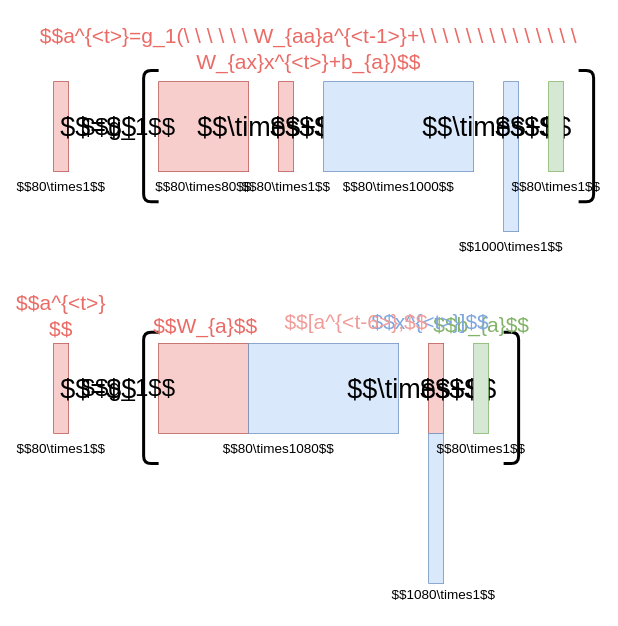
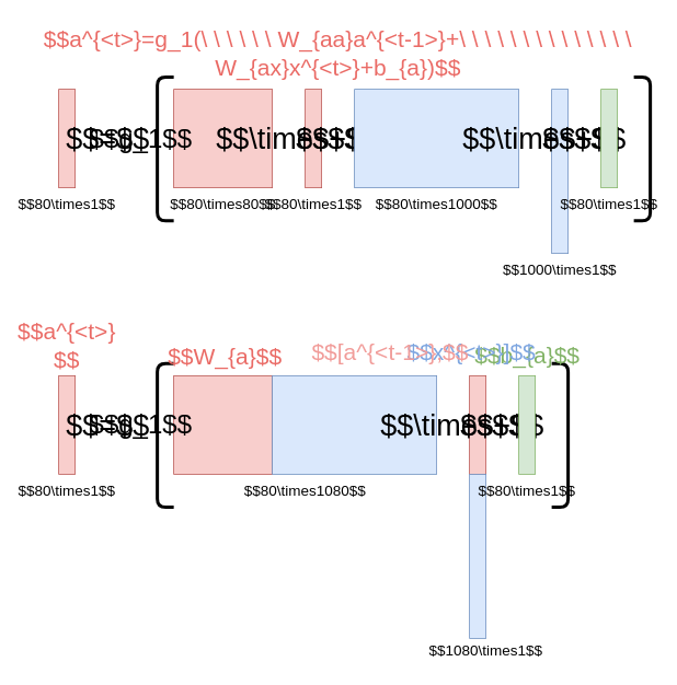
  <mxCell id="0" />
  <mxCell id="1" parent="0" />
  <mxCell id="2" value="" style="rounded=0;whiteSpace=wrap;html=1;fillColor=#f8cecc;strokeColor=#b85450;" vertex="1" parent="1"><mxGeometry x="71" y="108" width="20" height="120" as="geometry" /></mxCell>
  <mxCell id="3" value="&lt;font style=&quot;font-size: 36px&quot;&gt;$$=$$&lt;/font&gt;" style="text;html=1;strokeColor=none;fillColor=none;align=center;verticalAlign=middle;whiteSpace=wrap;rounded=0;strokeWidth=8;" vertex="1" parent="1"><mxGeometry x="111" y="148" width="40" height="40" as="geometry" /></mxCell>
  <mxCell id="4" value="" style="rounded=0;whiteSpace=wrap;html=1;fillColor=#f8cecc;strokeColor=#b85450;" vertex="1" parent="1"><mxGeometry x="211" y="108" width="120" height="120" as="geometry" /></mxCell>
  <mxCell id="5" value="" style="rounded=0;whiteSpace=wrap;html=1;fillColor=#f8cecc;strokeColor=#b85450;" vertex="1" parent="1"><mxGeometry x="371" y="108" width="20" height="120" as="geometry" /></mxCell>
  <mxCell id="6" value="&lt;font style=&quot;font-size: 36px&quot;&gt;$$\times$$&lt;/font&gt;" style="text;html=1;strokeColor=none;fillColor=none;align=center;verticalAlign=middle;whiteSpace=wrap;rounded=0;strokeWidth=8;" vertex="1" parent="1"><mxGeometry x="331" y="148" width="40" height="40" as="geometry" /></mxCell>
  <mxCell id="7" value="&lt;font style=&quot;font-size: 36px&quot;&gt;$$+$$&lt;/font&gt;" style="text;html=1;strokeColor=none;fillColor=none;align=center;verticalAlign=middle;whiteSpace=wrap;rounded=0;strokeWidth=8;" vertex="1" parent="1"><mxGeometry x="391" y="148" width="40" height="40" as="geometry" /></mxCell>
  <mxCell id="8" value="" style="rounded=0;whiteSpace=wrap;html=1;fillColor=#dae8fc;strokeColor=#6c8ebf;" vertex="1" parent="1"><mxGeometry x="431" y="108" width="200" height="120" as="geometry" /></mxCell>
  <mxCell id="9" value="" style="rounded=0;whiteSpace=wrap;html=1;rotation=90;fillColor=#dae8fc;strokeColor=#6c8ebf;" vertex="1" parent="1"><mxGeometry x="581" y="198" width="200" height="20" as="geometry" /></mxCell>
  <mxCell id="10" value="&lt;font style=&quot;font-size: 36px&quot;&gt;$$\times$$&lt;/font&gt;" style="text;html=1;strokeColor=none;fillColor=none;align=center;verticalAlign=middle;whiteSpace=wrap;rounded=0;strokeWidth=8;" vertex="1" parent="1"><mxGeometry x="631" y="148" width="40" height="40" as="geometry" /></mxCell>
  <mxCell id="11" value="&lt;font style=&quot;font-size: 36px&quot;&gt;$$+$$&lt;/font&gt;" style="text;html=1;strokeColor=none;fillColor=none;align=center;verticalAlign=middle;whiteSpace=wrap;rounded=0;strokeWidth=8;" vertex="1" parent="1"><mxGeometry x="691" y="148" width="40" height="40" as="geometry" /></mxCell>
  <mxCell id="12" value="" style="rounded=0;whiteSpace=wrap;html=1;fillColor=#d5e8d4;strokeColor=#82b366;" vertex="1" parent="1"><mxGeometry x="731" y="108" width="20" height="120" as="geometry" /></mxCell>
  <mxCell id="13" value="&lt;font style=&quot;font-size: 28px&quot; color=&quot;#EA6B66&quot;&gt;$$a^{&amp;lt;t&amp;gt;}=g_1(\ \ \ \ \ \ W_{aa}a^{&amp;lt;t-1&amp;gt;}+\ \ \ \ \ \ \ \ \ \ \ \ \ \ W_{ax}x^{&amp;lt;t&amp;gt;}+b_{a})$$&lt;/font&gt;" style="text;html=1;strokeColor=none;fillColor=none;align=center;verticalAlign=middle;whiteSpace=wrap;rounded=0;strokeWidth=8;" vertex="1" parent="1"><mxGeometry x="20" y="20" width="782" height="88" as="geometry" /></mxCell>
  <mxCell id="14" value="&lt;font style=&quot;font-size: 18px&quot;&gt;$$80\times1$$&lt;/font&gt;" style="text;html=1;strokeColor=none;fillColor=none;align=center;verticalAlign=middle;whiteSpace=wrap;rounded=0;strokeWidth=8;" vertex="1" parent="1"><mxGeometry x="61" y="228" width="40" height="40" as="geometry" /></mxCell>
  <mxCell id="15" value="&lt;font style=&quot;font-size: 18px&quot;&gt;$$80\times80$$&lt;/font&gt;" style="text;html=1;strokeColor=none;fillColor=none;align=center;verticalAlign=middle;whiteSpace=wrap;rounded=0;strokeWidth=8;" vertex="1" parent="1"><mxGeometry x="251" y="228" width="40" height="40" as="geometry" /></mxCell>
  <mxCell id="16" value="&lt;font style=&quot;font-size: 18px&quot;&gt;$$80\times1$$&lt;/font&gt;" style="text;html=1;strokeColor=none;fillColor=none;align=center;verticalAlign=middle;whiteSpace=wrap;rounded=0;strokeWidth=8;" vertex="1" parent="1"><mxGeometry x="361" y="228" width="40" height="40" as="geometry" /></mxCell>
  <mxCell id="17" value="&lt;font style=&quot;font-size: 18px&quot;&gt;$$80\times1000$$&lt;/font&gt;" style="text;html=1;strokeColor=none;fillColor=none;align=center;verticalAlign=middle;whiteSpace=wrap;rounded=0;strokeWidth=8;" vertex="1" parent="1"><mxGeometry x="456" y="228" width="150" height="40" as="geometry" /></mxCell>
  <mxCell id="18" value="&lt;font style=&quot;font-size: 18px&quot;&gt;$$80\times1$$&lt;/font&gt;" style="text;html=1;strokeColor=none;fillColor=none;align=center;verticalAlign=middle;whiteSpace=wrap;rounded=0;strokeWidth=8;" vertex="1" parent="1"><mxGeometry x="721" y="228" width="40" height="40" as="geometry" /></mxCell>
  <mxCell id="19" value="&lt;font style=&quot;font-size: 18px&quot;&gt;$$1000\times1$$&lt;/font&gt;" style="text;html=1;strokeColor=none;fillColor=none;align=center;verticalAlign=middle;whiteSpace=wrap;rounded=0;strokeWidth=8;" vertex="1" parent="1"><mxGeometry x="621" y="308" width="120" height="40" as="geometry" /></mxCell>
  <mxCell id="20" value="" style="shape=curlyBracket;whiteSpace=wrap;html=1;rounded=1;strokeWidth=4;size=0;" vertex="1" parent="1"><mxGeometry x="191" y="93" width="20" height="175" as="geometry" /></mxCell>
  <mxCell id="21" value="&lt;font style=&quot;font-size: 32px&quot;&gt;$$g_1$$&lt;/font&gt;" style="text;html=1;strokeColor=none;fillColor=none;align=center;verticalAlign=middle;whiteSpace=wrap;rounded=0;strokeWidth=8;" vertex="1" parent="1"><mxGeometry x="151" y="148" width="40" height="40" as="geometry" /></mxCell>
  <mxCell id="22" value="" style="shape=curlyBracket;whiteSpace=wrap;html=1;rounded=1;strokeWidth=4;size=0;direction=west;" vertex="1" parent="1"><mxGeometry x="771" y="93" width="20" height="175" as="geometry" /></mxCell>
  <mxCell id="23" value="" style="rounded=0;whiteSpace=wrap;html=1;fillColor=#f8cecc;strokeColor=#b85450;" vertex="1" parent="1"><mxGeometry x="71" y="457" width="20" height="120" as="geometry" /></mxCell>
  <mxCell id="24" value="&lt;font style=&quot;font-size: 36px&quot;&gt;$$=$$&lt;/font&gt;" style="text;html=1;strokeColor=none;fillColor=none;align=center;verticalAlign=middle;whiteSpace=wrap;rounded=0;strokeWidth=8;" vertex="1" parent="1"><mxGeometry x="111" y="497" width="40" height="40" as="geometry" /></mxCell>
  <mxCell id="25" value="" style="rounded=0;whiteSpace=wrap;html=1;fillColor=#f8cecc;strokeColor=#b85450;" vertex="1" parent="1"><mxGeometry x="211" y="457" width="120" height="120" as="geometry" /></mxCell>
  <mxCell id="26" value="" style="rounded=0;whiteSpace=wrap;html=1;fillColor=#f8cecc;strokeColor=#b85450;" vertex="1" parent="1"><mxGeometry x="571" y="457" width="20" height="120" as="geometry" /></mxCell>
  <mxCell id="27" value="" style="rounded=0;whiteSpace=wrap;html=1;fillColor=#dae8fc;strokeColor=#6c8ebf;" vertex="1" parent="1"><mxGeometry x="331" y="457" width="200" height="120" as="geometry" /></mxCell>
  <mxCell id="28" value="" style="rounded=0;whiteSpace=wrap;html=1;rotation=90;fillColor=#dae8fc;strokeColor=#6c8ebf;" vertex="1" parent="1"><mxGeometry x="481" y="667" width="200" height="20" as="geometry" /></mxCell>
  <mxCell id="29" value="&lt;font style=&quot;font-size: 36px&quot;&gt;$$\times$$&lt;/font&gt;" style="text;html=1;strokeColor=none;fillColor=none;align=center;verticalAlign=middle;whiteSpace=wrap;rounded=0;strokeWidth=8;" vertex="1" parent="1"><mxGeometry x="531" y="497" width="40" height="40" as="geometry" /></mxCell>
  <mxCell id="30" value="&lt;font style=&quot;font-size: 36px&quot;&gt;$$+$$&lt;/font&gt;" style="text;html=1;strokeColor=none;fillColor=none;align=center;verticalAlign=middle;whiteSpace=wrap;rounded=0;strokeWidth=8;" vertex="1" parent="1"><mxGeometry x="591" y="497" width="40" height="40" as="geometry" /></mxCell>
  <mxCell id="31" value="" style="rounded=0;whiteSpace=wrap;html=1;fillColor=#d5e8d4;strokeColor=#82b366;" vertex="1" parent="1"><mxGeometry x="631" y="457" width="20" height="120" as="geometry" /></mxCell>
  <mxCell id="32" value="&lt;font style=&quot;font-size: 28px&quot; color=&quot;#EA6B66&quot;&gt;$$a^{&amp;lt;t&amp;gt;} $$&lt;/font&gt;" style="text;html=1;strokeColor=none;fillColor=none;align=center;verticalAlign=middle;whiteSpace=wrap;rounded=0;strokeWidth=8;" vertex="1" parent="1"><mxGeometry x="39" y="382" width="84" height="75" as="geometry" /></mxCell>
  <mxCell id="33" value="&lt;font style=&quot;font-size: 18px&quot;&gt;$$80\times1$$&lt;/font&gt;" style="text;html=1;strokeColor=none;fillColor=none;align=center;verticalAlign=middle;whiteSpace=wrap;rounded=0;strokeWidth=8;" vertex="1" parent="1"><mxGeometry x="61" y="577" width="40" height="40" as="geometry" /></mxCell>
  <mxCell id="34" value="&lt;font style=&quot;font-size: 18px&quot;&gt;$$80\times1080$$&lt;/font&gt;" style="text;html=1;strokeColor=none;fillColor=none;align=center;verticalAlign=middle;whiteSpace=wrap;rounded=0;strokeWidth=8;" vertex="1" parent="1"><mxGeometry x="297" y="577" width="148" height="40" as="geometry" /></mxCell>
  <mxCell id="35" value="&lt;font style=&quot;font-size: 18px&quot;&gt;$$80\times1$$&lt;/font&gt;" style="text;html=1;strokeColor=none;fillColor=none;align=center;verticalAlign=middle;whiteSpace=wrap;rounded=0;strokeWidth=8;" vertex="1" parent="1"><mxGeometry x="621" y="577" width="40" height="40" as="geometry" /></mxCell>
  <mxCell id="36" value="&lt;font style=&quot;font-size: 18px&quot;&gt;$$1080\times1$$&lt;/font&gt;" style="text;html=1;strokeColor=none;fillColor=none;align=center;verticalAlign=middle;whiteSpace=wrap;rounded=0;strokeWidth=8;" vertex="1" parent="1"><mxGeometry x="531" y="772" width="120" height="40" as="geometry" /></mxCell>
  <mxCell id="37" value="" style="shape=curlyBracket;whiteSpace=wrap;html=1;rounded=1;strokeWidth=4;size=0;" vertex="1" parent="1"><mxGeometry x="191" y="442" width="20" height="175" as="geometry" /></mxCell>
  <mxCell id="38" value="&lt;font style=&quot;font-size: 32px&quot;&gt;$$g_1$$&lt;/font&gt;" style="text;html=1;strokeColor=none;fillColor=none;align=center;verticalAlign=middle;whiteSpace=wrap;rounded=0;strokeWidth=8;" vertex="1" parent="1"><mxGeometry x="151" y="497" width="40" height="40" as="geometry" /></mxCell>
  <mxCell id="39" value="" style="shape=curlyBracket;whiteSpace=wrap;html=1;rounded=1;strokeWidth=4;size=0;direction=west;" vertex="1" parent="1"><mxGeometry x="671" y="442" width="20" height="175" as="geometry" /></mxCell>
  <mxCell id="40" value="&lt;font style=&quot;font-size: 28px&quot; color=&quot;#82B366&quot;&gt;$$b_{a}$$&lt;/font&gt;" style="text;html=1;strokeColor=none;fillColor=none;align=center;verticalAlign=middle;whiteSpace=wrap;rounded=0;strokeWidth=8;" vertex="1" parent="1"><mxGeometry x="621" y="406" width="41" height="51" as="geometry" /></mxCell>
  <mxCell id="41" value="&lt;font style=&quot;font-size: 28px&quot; color=&quot;#EA6B66&quot;&gt;$$W_{a}$$&lt;/font&gt;" style="text;html=1;strokeColor=none;fillColor=none;align=center;verticalAlign=middle;whiteSpace=wrap;rounded=0;strokeWidth=8;" vertex="1" parent="1"><mxGeometry x="248" y="408" width="51" height="51" as="geometry" /></mxCell>
  <mxCell id="42" value="" style="group" vertex="1" connectable="0" parent="1"><mxGeometry x="373.5" y="402" width="300.5" height="51" as="geometry" /></mxCell>
  <mxCell id="43" value="&lt;font style=&quot;font-size: 28px&quot; color=&quot;#7EA6E0&quot;&gt;$$x^{&amp;lt;t&amp;gt;}]$$&lt;/font&gt;" style="text;html=1;strokeColor=none;fillColor=none;align=center;verticalAlign=middle;whiteSpace=wrap;rounded=0;strokeWidth=8;" vertex="1" parent="42"><mxGeometry x="99.5" width="201" height="51" as="geometry" /></mxCell>
- <mxCell id="44" value="&lt;font style=&quot;font-size: 28px&quot; color=&quot;#F19C99&quot;&gt;$$[a^{&amp;lt;t-6&amp;gt;},$$&lt;/font&gt;" style="text;html=1;strokeColor=none;fillColor=none;align=center;verticalAlign=middle;whiteSpace=wrap;rounded=0;strokeWidth=8;" vertex="1" parent="42"><mxGeometry width="201" height="51" as="geometry" /></mxCell>
+ <mxCell id="44" value="&lt;font style=&quot;font-size: 28px&quot; color=&quot;#F19C99&quot;&gt;$$[a^{&amp;lt;t-1&amp;gt;},$$&lt;/font&gt;" style="text;html=1;strokeColor=none;fillColor=none;align=center;verticalAlign=middle;whiteSpace=wrap;rounded=0;strokeWidth=8;" vertex="1" parent="42"><mxGeometry width="201" height="51" as="geometry" /></mxCell>
